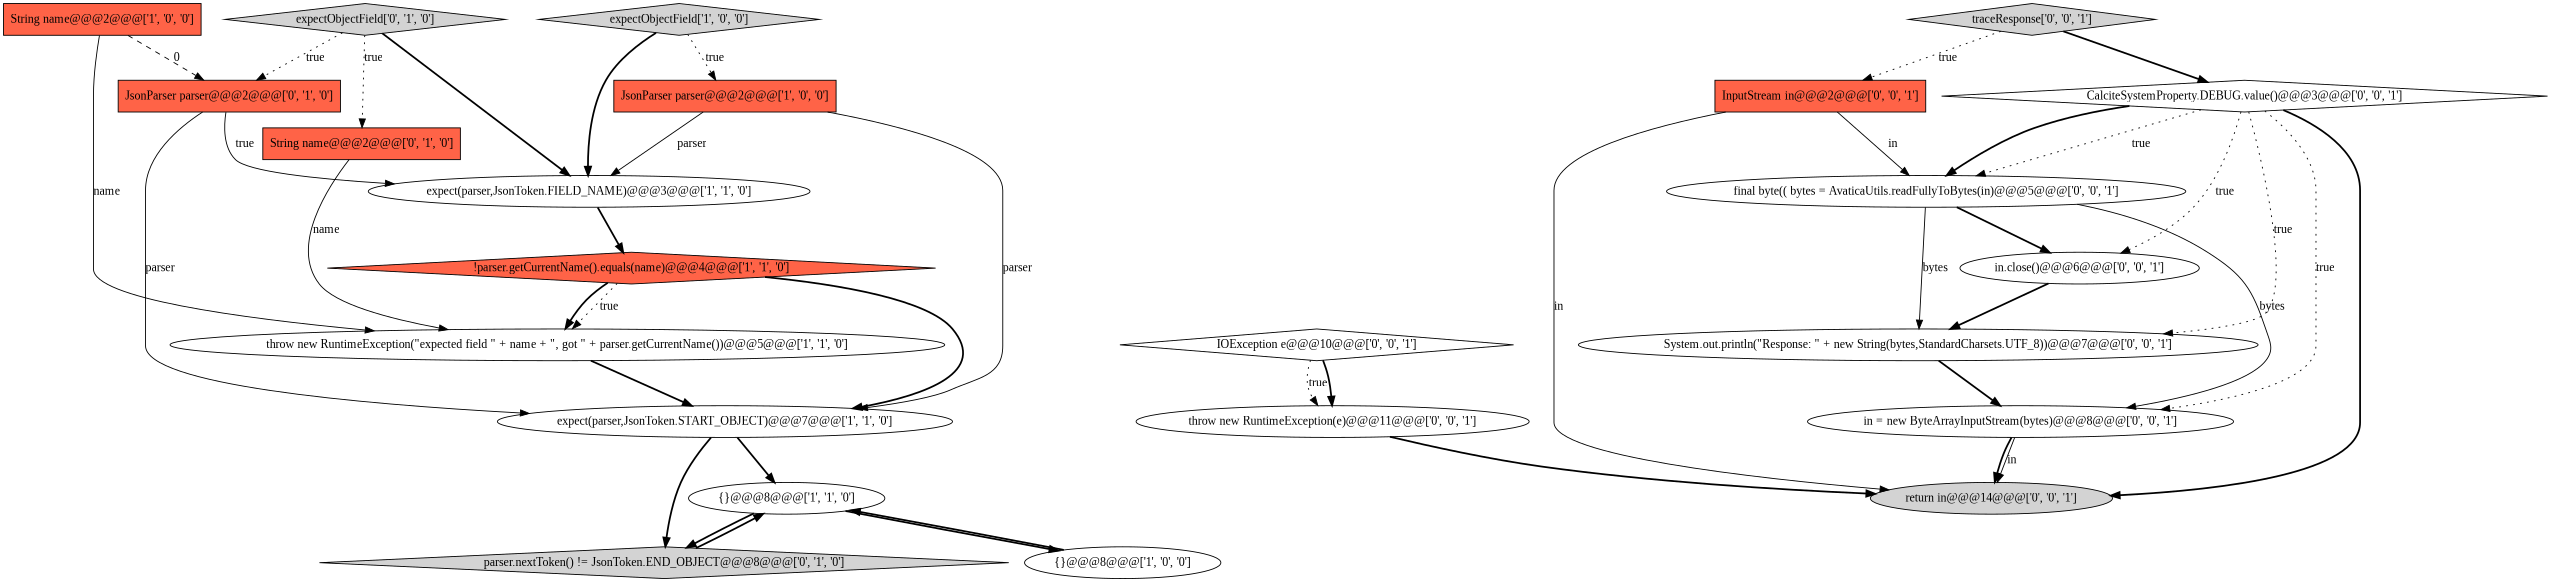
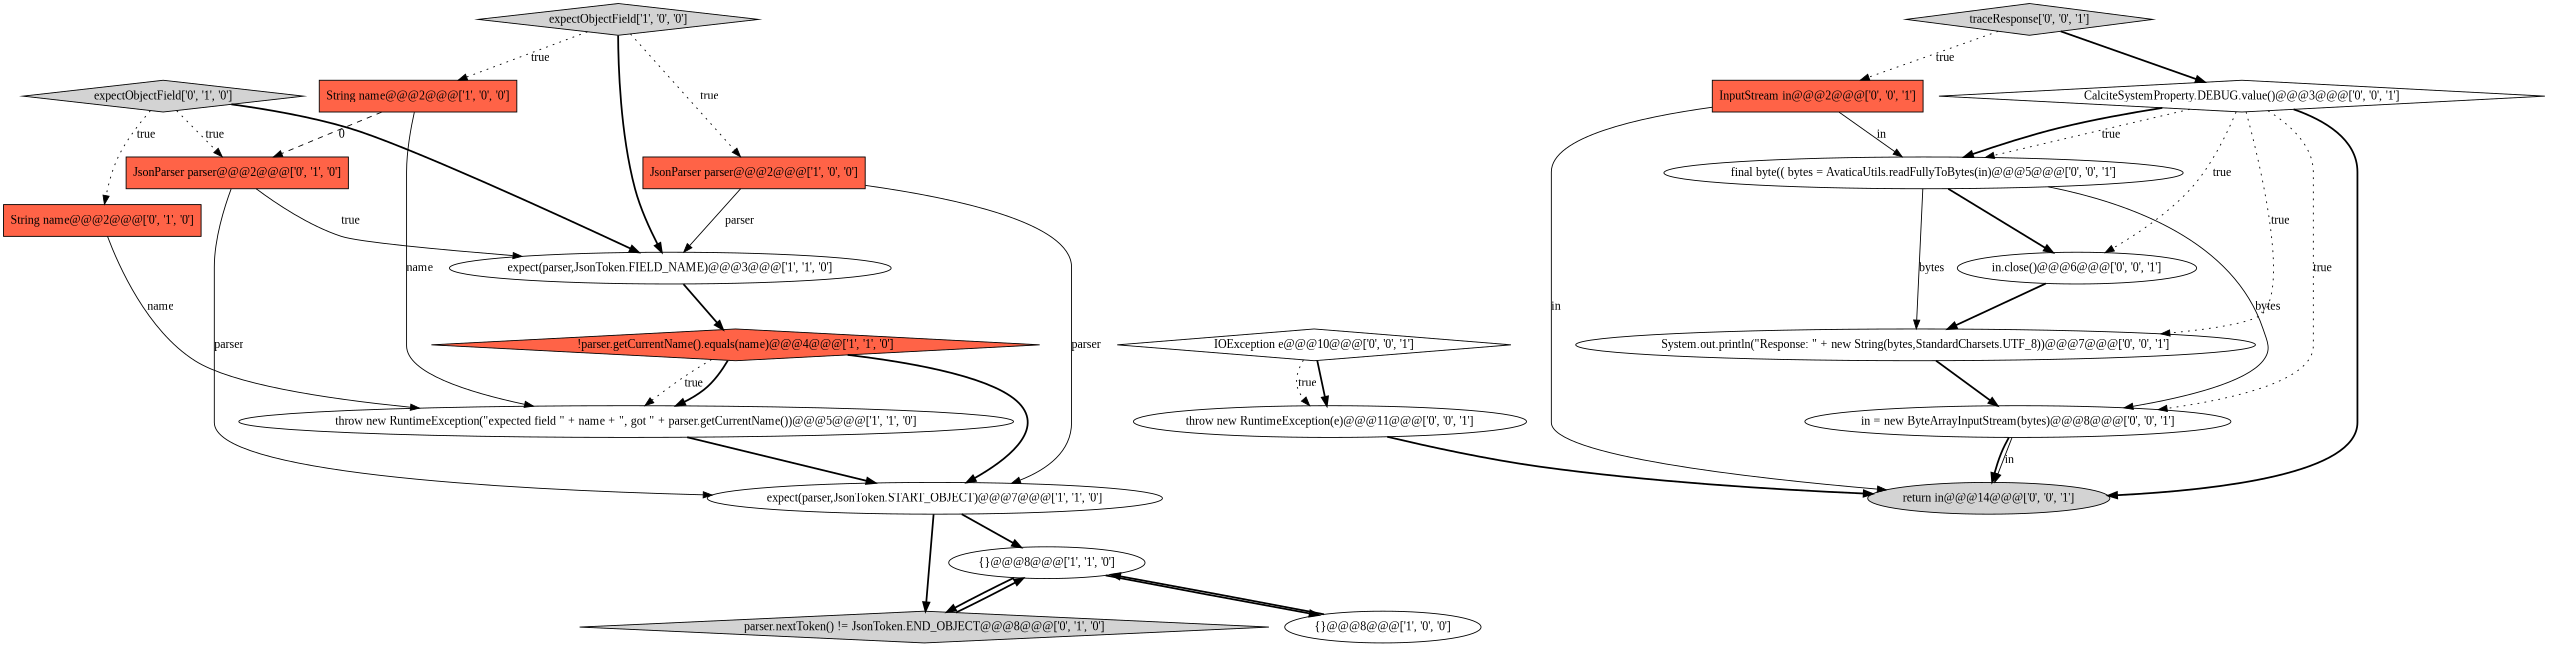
  digraph {
    fontname="Liberation Serif"
    node [fillcolor=white fontname="Liberation Serif" shape=ellipse style=filled]
    edge [fontname="Liberation Serif" style=bold]
    n1 [fillcolor=lightgray label="expectObjectField['0', '1', '0']" shape=diamond]
    n2 [fillcolor=tomato label="String name@@@2@@@['0', '1', '0']" shape=box]
    n3 [fillcolor=tomato label="JsonParser parser@@@2@@@['0', '1', '0']" shape=box]
    n4 [label="expect(parser,JsonToken.FIELD_NAME)@@@3@@@['1', '1', '0']"]
    n5 [label="throw new RuntimeException(\"expected field \" + name + \", got \" + parser.getCurrentName())@@@5@@@['1', '1', '0']"]
    n6 [label="expect(parser,JsonToken.START_OBJECT)@@@7@@@['1', '1', '0']"]
    n7 [fillcolor=tomato label="!parser.getCurrentName().equals(name)@@@4@@@['1', '1', '0']" shape=diamond]
    n8 [label="{}@@@8@@@['1', '1', '0']"]
    n9 [fillcolor=lightgray label="parser.nextToken() != JsonToken.END_OBJECT@@@8@@@['0', '1', '0']" shape=diamond]
    n10 [label="throw new RuntimeException(e)@@@11@@@['0', '0', '1']"]
    n11 [fillcolor=lightgray label="return in@@@14@@@['0', '0', '1']"]
    n12 [label="{}@@@8@@@['1', '0', '0']"]
    n13 [fillcolor=lightgray label="traceResponse['0', '0', '1']" shape=diamond]
    n14 [fillcolor=tomato label="InputStream in@@@2@@@['0', '0', '1']" shape=box]
    n15 [label="CalciteSystemProperty.DEBUG.value()@@@3@@@['0', '0', '1']" shape=diamond]
    n16 [label="final byte(( bytes = AvaticaUtils.readFullyToBytes(in)@@@5@@@['0', '0', '1']"]
    n17 [label="in.close()@@@6@@@['0', '0', '1']"]
    n18 [label="System.out.println(\"Response: \" + new String(bytes,StandardCharsets.UTF_8))@@@7@@@['0', '0', '1']"]
    n19 [label="in = new ByteArrayInputStream(bytes)@@@8@@@['0', '0', '1']"]
    n20 [label="IOException e@@@10@@@['0', '0', '1']" shape=diamond]
    n21 [fillcolor=lightgray label="expectObjectField['1', '0', '0']" shape=diamond]
    n22 [fillcolor=tomato label="JsonParser parser@@@2@@@['1', '0', '0']" shape=box]
    n23 [fillcolor=tomato label="String name@@@2@@@['1', '0', '0']" shape=box]
    n1 -> n2 [label=true style=dotted]
    n1 -> n3 [label=true style=dotted]
    n1 -> n4
    n2 -> n5 [label=name style=solid]
    n3 -> n4 [label=true style=solid]
    n3 -> n6 [label=parser style=solid]
    n4 -> n7
    n5 -> n6
    n6 -> n8
    n6 -> n9
    n7 -> n5 [label=true style=dotted]
    n7 -> n5
    n7 -> n6
    n8 -> n9
    n8 -> n12
    n9 -> n8
    n10 -> n11
    n12 -> n8
    n13 -> n14 [label=true style=dotted]
    n13 -> n15
    n14 -> n11 [label=in style=solid]
    n14 -> n16 [label=in style=solid]
    n15 -> n11
    n15 -> n16 [label=true style=dotted]
    n15 -> n16
    n15 -> n17 [label=true style=dotted]
    n15 -> n18 [label=true style=dotted]
    n15 -> n19 [label=true style=dotted]
    n16 -> n17
    n16 -> n18 [label=bytes style=solid]
    n16 -> n19 [label=bytes style=solid]
    n17 -> n18
    n18 -> n19
    n19 -> n11
    n19 -> n11 [label=in style=solid]
    n20 -> n10 [label=true style=dotted]
    n20 -> n10
    n21 -> n4
    n21 -> n22 [label=true style=dotted]
+   n21 -> n23 [label=true style=dotted]
    n22 -> n4 [label=parser style=solid]
    n22 -> n6 [label=parser style=solid]
    n23 -> n3 [label=0 style=dashed]
    n23 -> n5 [label=name style=solid]
  }
